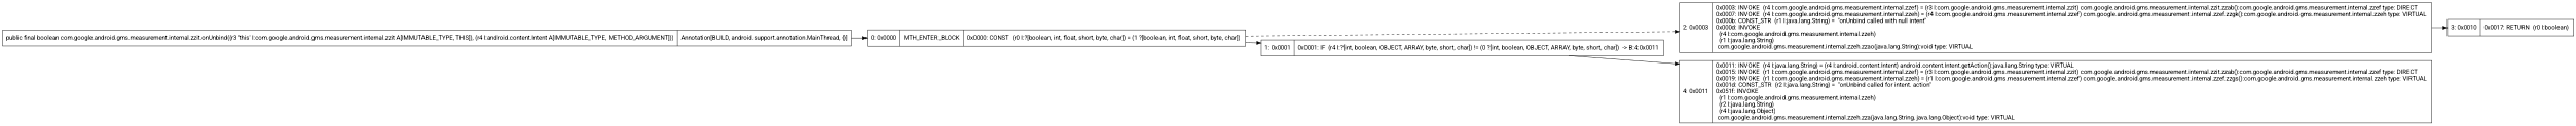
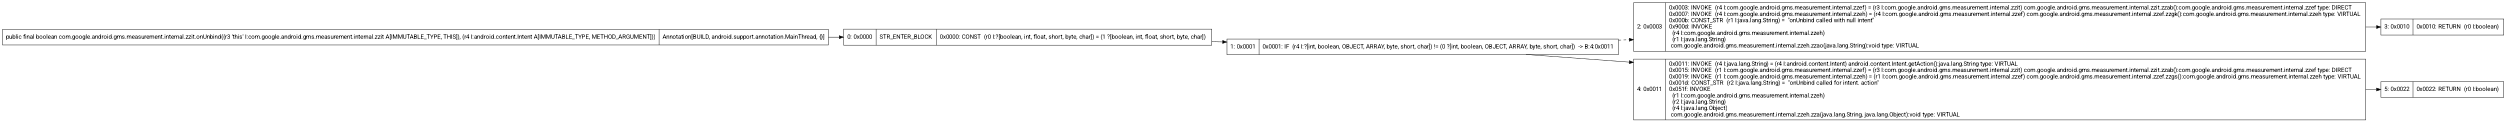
  digraph {
    fontname=Roboto
    rankdir=LR
    node [fontname=Roboto shape=record]
    edge [fontname=Roboto]
-   n1 [label="{0\:\ 0x0000|MTH_ENTER_BLOCK\l|0x0000: CONST  (r0 I:?[boolean, int, float, short, byte, char]) = (1 ?[boolean, int, float, short, byte, char]) \l}"]
+   n1 [label="{0\:\ 0x0000|STR_ENTER_BLOCK\l|0x0000: CONST  (r0 I:?[boolean, int, float, short, byte, char]) = (1 ?[boolean, int, float, short, byte, char]) \l}"]
    n2 [label="{1\:\ 0x0001|0x0001: IF  (r4 I:?[int, boolean, OBJECT, ARRAY, byte, short, char]) != (0 ?[int, boolean, OBJECT, ARRAY, byte, short, char])  \-\> B:4:0x0011 \l}"]
-   n3 [label="{2\:\ 0x0003|0x0003: INVOKE  (r4 I:com.google.android.gms.measurement.internal.zzef) = (r3 I:com.google.android.gms.measurement.internal.zzit) com.google.android.gms.measurement.internal.zzit.zzab():com.google.android.gms.measurement.internal.zzef type: DIRECT \l0x0007: INVOKE  (r4 I:com.google.android.gms.measurement.internal.zzeh) = (r4 I:com.google.android.gms.measurement.internal.zzef) com.google.android.gms.measurement.internal.zzef.zzgk():com.google.android.gms.measurement.internal.zzeh type: VIRTUAL \l0x000b: CONST_STR  (r1 I:java.lang.String) =  \"onUnbind called with null intent\" \l0x000d: INVOKE  \l  (r4 I:com.google.android.gms.measurement.internal.zzeh)\l  (r1 I:java.lang.String)\l com.google.android.gms.measurement.internal.zzeh.zzao(java.lang.String):void type: VIRTUAL \l}"]
+   n3 [label="{2\:\ 0x0003|0x0003: INVOKE  (r4 I:com.google.android.gms.measurement.internal.zzef) = (r3 I:com.google.android.gms.measurement.internal.zzit) com.google.android.gms.measurement.internal.zzit.zzab():com.google.android.gms.measurement.internal.zzef type: DIRECT \l0x0007: INVOKE  (r4 I:com.google.android.gms.measurement.internal.zzeh) = (r4 I:com.google.android.gms.measurement.internal.zzef) com.google.android.gms.measurement.internal.zzef.zzgk():com.google.android.gms.measurement.internal.zzeh type: VIRTUAL \l0x000b: CONST_STR  (r1 I:java.lang.String) =  \"onUnbind called with null intent\" \l0x900d: INVOKE  \l  (r4 I:com.google.android.gms.measurement.internal.zzeh)\l  (r1 I:java.lang.String)\l com.google.android.gms.measurement.internal.zzeh.zzao(java.lang.String):void type: VIRTUAL \l}"]
    n4 [label="{4\:\ 0x0011|0x0011: INVOKE  (r4 I:java.lang.String) = (r4 I:android.content.Intent) android.content.Intent.getAction():java.lang.String type: VIRTUAL \l0x0015: INVOKE  (r1 I:com.google.android.gms.measurement.internal.zzef) = (r3 I:com.google.android.gms.measurement.internal.zzit) com.google.android.gms.measurement.internal.zzit.zzab():com.google.android.gms.measurement.internal.zzef type: DIRECT \l0x0019: INVOKE  (r1 I:com.google.android.gms.measurement.internal.zzeh) = (r1 I:com.google.android.gms.measurement.internal.zzef) com.google.android.gms.measurement.internal.zzef.zzgs():com.google.android.gms.measurement.internal.zzeh type: VIRTUAL \l0x001d: CONST_STR  (r2 I:java.lang.String) =  \"onUnbind called for intent. action\" \l0x051f: INVOKE  \l  (r1 I:com.google.android.gms.measurement.internal.zzeh)\l  (r2 I:java.lang.String)\l  (r4 I:java.lang.Object)\l com.google.android.gms.measurement.internal.zzeh.zza(java.lang.String, java.lang.Object):void type: VIRTUAL \l}"]
-   n5 [label="{3\:\ 0x0010|0x0017: RETURN  (r0 I:boolean) \l}"]
+   n5 [label="{3\:\ 0x0010|0x0010: RETURN  (r0 I:boolean) \l}"]
+   n6 [label="{5\:\ 0x0022|0x0022: RETURN  (r0 I:boolean) \l}"]
    n7 [label="{public final boolean com.google.android.gms.measurement.internal.zzit.onUnbind((r3 'this' I:com.google.android.gms.measurement.internal.zzit A[IMMUTABLE_TYPE, THIS]), (r4 I:android.content.Intent A[IMMUTABLE_TYPE, METHOD_ARGUMENT]))  | Annotation[BUILD, android.support.annotation.MainThread, \{\}]\l}"]
    n1 -> n2
-   n1 -> n3 [style=dashed]
+   n2 -> n3 [style=dashed]
    n2 -> n4
    n3 -> n5
+   n4 -> n6
    n7 -> n1
  }
